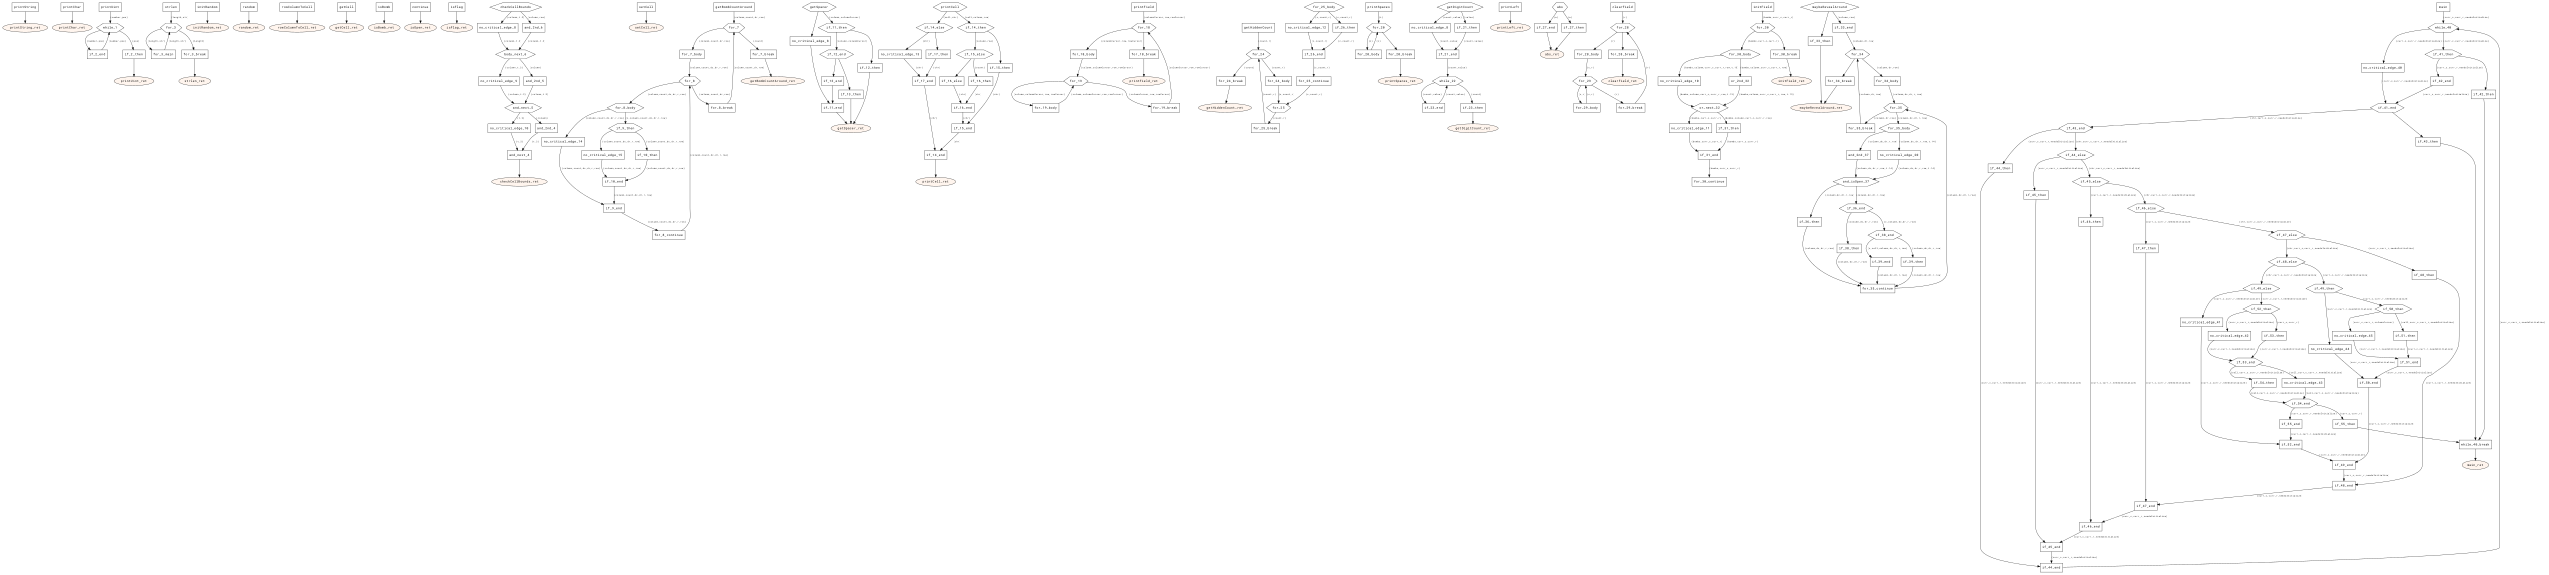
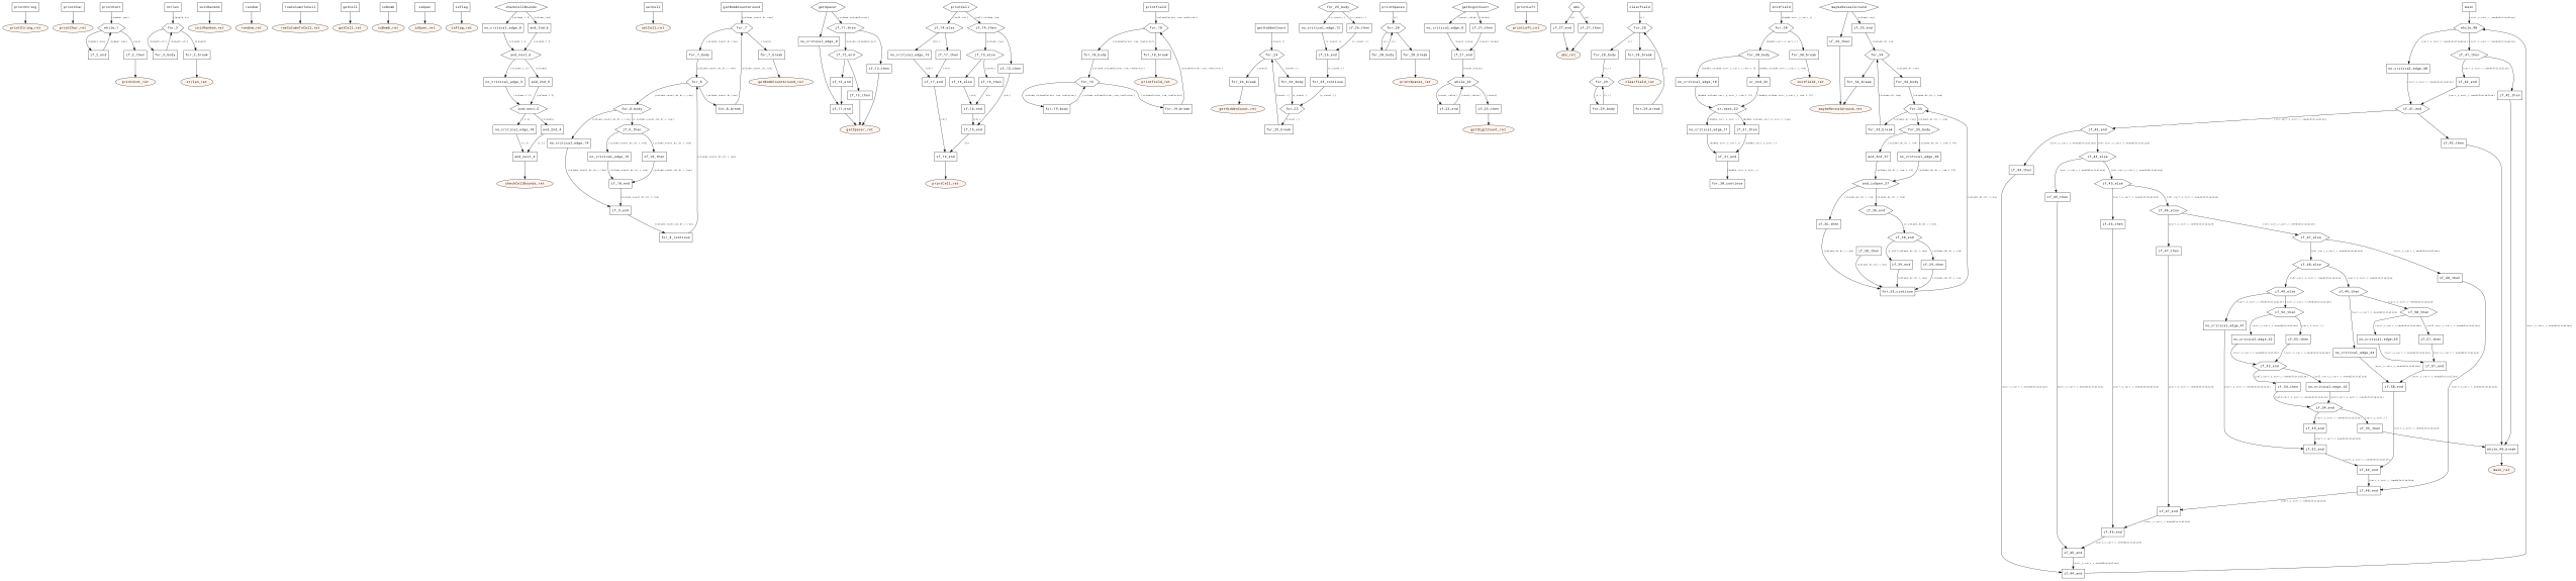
  digraph {
    fontname="Roboto Mono"
    node [fontname="Roboto Mono" shape=box]
    edge [fontname="Roboto Mono" fontsize="10pt"]
    n1 [label=printString]
    n2 [fillcolor="#fff5ee" label=printString_ret shape=oval style=filled]
    n3 [label=printChar]
    n4 [fillcolor="#fff5ee" label=printChar_ret shape=oval style=filled]
    n5 [label=printUint]
    n6 [label=while_1 shape=hexagon]
    n7 [label=if_2_end]
    n8 [label=if_2_then]
    n9 [fillcolor="#fff5ee" label=printUint_ret shape=oval style=filled]
    n10 [label=strlen]
    n11 [label=for_3 shape=hexagon]
-   n12 [label=for_3_main]
+   n12 [label=for_3_body]
    n13 [label=for_3_break]
    n14 [fillcolor="#fff5ee" label=strlen_ret shape=oval style=filled]
    n15 [label=initRandom]
    n16 [fillcolor="#fff5ee" label=initRandom_ret shape=oval style=filled]
    n17 [label=random]
    n18 [fillcolor="#fff5ee" label=random_ret shape=oval style=filled]
    n19 [label=rowColumnToCell]
    n20 [fillcolor="#fff5ee" label=rowColumnToCell_ret shape=oval style=filled]
    n21 [label=getCell]
    n22 [fillcolor="#fff5ee" label=getCell_ret shape=oval style=filled]
    n23 [label=isBomb]
    n24 [fillcolor="#fff5ee" label=isBomb_ret shape=oval style=filled]
-   n25 [label=continue]
+   n25 [label=isOpen]
    n26 [fillcolor="#fff5ee" label=isOpen_ret shape=oval style=filled]
    n27 [label=isFlag]
    n28 [fillcolor="#fff5ee" label=isFlag_ret shape=oval style=filled]
    n29 [label=checkCellBounds shape=hexagon]
    n30 [label=no_critical_edge_8]
    n31 [label=and_2nd_6]
-   n32 [label=body_next_6 shape=hexagon]
+   n32 [label=and_next_6 shape=hexagon]
    n33 [label=no_critical_edge_9]
    n34 [label=and_2nd_5]
    n35 [label=and_next_5 shape=hexagon]
    n36 [label=no_critical_edge_10]
    n37 [label=and_2nd_4]
    n38 [label=and_next_4]
    n39 [fillcolor="#fff5ee" label=checkCellBounds_ret shape=oval style=filled]
    n40 [label=setCell]
    n41 [fillcolor="#fff5ee" label=setCell_ret shape=oval style=filled]
    n42 [label=getBombCountAround]
    n43 [label=for_7 shape=hexagon]
    n44 [label=for_7_body]
    n45 [label=for_7_break]
    n46 [label=for_8 shape=hexagon]
    n47 [label=for_8_body shape=hexagon]
    n48 [label=for_8_break]
    n49 [label=no_critical_edge_14]
    n50 [label=if_9_then shape=hexagon]
    n51 [label=if_9_end]
    n52 [label=no_critical_edge_15]
    n53 [label=if_10_then]
    n54 [label=for_8_continue]
    n55 [label=if_10_end]
    n56 [fillcolor="#fff5ee" label=getBombCountAround_ret shape=oval style=filled]
    n57 [label=getSpacer shape=hexagon]
    n58 [label=no_critical_edge_8]
    n59 [label=if_11_then shape=hexagon]
    n60 [label=if_11_end]
    n61 [label=if_12_end shape=hexagon]
    n62 [label=if_12_then]
    n63 [fillcolor="#fff5ee" label=getSpacer_ret shape=oval style=filled]
    n64 [label=if_13_end]
    n65 [label=if_13_then]
    n66 [label=printCell shape=hexagon]
    n67 [label=if_14_else shape=hexagon]
    n68 [label=if_14_then shape=hexagon]
    n69 [label=no_critical_edge_13]
    n70 [label=if_17_then]
    n71 [label=if_15_else shape=hexagon]
    n72 [label=if_15_then]
    n73 [label=if_17_end]
    n74 [label=if_16_else]
    n75 [label=if_16_then]
    n76 [label=if_15_end]
    n77 [label=if_14_end]
    n78 [label=if_16_end]
    n79 [fillcolor="#fff5ee" label=printCell_ret shape=oval style=filled]
    n80 [label=printField]
    n81 [label=for_18 shape=hexagon]
    n82 [label=for_18_body]
    n83 [label=for_18_break]
    n84 [label=for_19 shape=hexagon]
    n85 [label=for_19_body]
    n86 [label=for_19_break]
    n87 [fillcolor="#fff5ee" label=printField_ret shape=oval style=filled]
    n88 [label=getHiddenCount]
    n89 [label=for_24 shape=hexagon]
    n90 [label=for_24_body]
    n91 [label=for_24_break]
    n92 [label=for_25 shape=hexagon]
    n93 [label=for_25_body shape=hexagon]
    n94 [label=for_25_break]
    n95 [label=no_critical_edge_12]
    n96 [label=if_26_then]
    n97 [label=if_26_end]
    n98 [label=for_25_continue]
    n99 [fillcolor="#fff5ee" label=getHiddenCount_ret shape=oval style=filled]
    n100 [label=printSpaces]
    n101 [label=for_20 shape=hexagon]
    n102 [label=for_20_body]
    n103 [label=for_20_break]
    n104 [fillcolor="#fff5ee" label=printSpaces_ret shape=oval style=filled]
    n105 [label=getDigitCount shape=hexagon]
    n106 [label=no_critical_edge_8]
    n107 [label=if_21_then]
    n108 [label=if_21_end]
    n109 [label=while_22 shape=hexagon]
    n110 [label=if_23_end]
    n111 [label=if_23_then]
    n112 [fillcolor="#fff5ee" label=getDigitCount_ret shape=oval style=filled]
    n113 [label=printLeft]
    n114 [fillcolor="#fff5ee" label=printLeft_ret shape=oval style=filled]
    n115 [label=abs shape=hexagon]
    n116 [label=if_27_end]
    n117 [label=if_27_then]
    n118 [fillcolor="#fff5ee" label=abs_ret shape=oval style=filled]
    n119 [label=clearField]
    n120 [label=for_28 shape=hexagon]
    n121 [label=for_28_body]
    n122 [label=for_28_break]
    n123 [label=for_29 shape=hexagon]
    n124 [label=for_29_body]
    n125 [label=for_29_break]
    n126 [fillcolor="#fff5ee" label=clearField_ret shape=oval style=filled]
    n127 [label=initField]
    n128 [label=for_30 shape=hexagon]
    n129 [label=for_30_body shape=hexagon]
    n130 [label=for_30_break]
    n131 [label=no_critical_edge_10]
    n132 [label=or_2nd_32]
    n133 [label=or_next_32 shape=hexagon]
    n134 [label=no_critical_edge_11]
    n135 [label=if_31_then]
    n136 [label=if_31_end]
    n137 [label=for_30_continue]
    n138 [fillcolor="#fff5ee" label=initField_ret shape=oval style=filled]
    n139 [label=maybeRevealAround shape=hexagon]
    n140 [label=if_33_end]
    n141 [label=if_33_then]
    n142 [label=for_34 shape=hexagon]
    n143 [fillcolor="#fff5ee" label=maybeRevealAround_ret shape=oval style=filled]
    n144 [label=for_34_body]
    n145 [label=for_34_break]
    n146 [label=for_35 shape=hexagon]
    n147 [label=for_35_body shape=hexagon]
    n148 [label=for_35_break]
    n149 [label=no_critical_edge_20]
    n150 [label=and_2nd_37]
    n151 [label=and_isOpen_37 shape=hexagon]
    n152 [label=if_36_end shape=hexagon]
    n153 [label=if_36_then]
    n154 [label=if_38_end shape=hexagon]
    n155 [label=if_38_then]
    n156 [label=for_35_continue]
    n157 [label=if_39_end]
    n158 [label=if_39_then]
    n159 [label=main]
    n160 [label=while_40 shape=hexagon]
    n161 [label=no_critical_edge_40]
    n162 [label=if_41_then shape=hexagon]
    n163 [label=if_41_end shape=hexagon]
    n164 [label=if_43_end shape=hexagon]
    n165 [label=if_43_then]
    n166 [label=if_42_end]
    n167 [label=if_42_then]
    n168 [label=while_40_break]
    n169 [label=if_44_else shape=hexagon]
    n170 [label=if_44_then]
    n171 [label=if_45_else shape=hexagon]
    n172 [label=if_45_then]
    n173 [label=if_44_end]
    n174 [label=if_46_else shape=hexagon]
    n175 [label=if_46_then]
    n176 [label=if_45_end]
    n177 [label=if_47_else shape=hexagon]
    n178 [label=if_47_then]
    n179 [label=if_46_end]
    n180 [label=if_48_else shape=hexagon]
    n181 [label=if_48_then]
    n182 [label=if_47_end]
    n183 [label=if_49_else shape=hexagon]
    n184 [label=if_49_then shape=hexagon]
    n185 [label=if_48_end]
    n186 [label=no_critical_edge_41]
    n187 [label=if_52_then shape=hexagon]
    n188 [label=no_critical_edge_44]
    n189 [label=if_50_then shape=hexagon]
    n190 [label=if_52_end]
    n191 [label=no_critical_edge_42]
    n192 [label=if_53_then]
    n193 [label=if_50_end]
    n194 [label=no_critical_edge_45]
    n195 [label=if_51_then]
    n196 [label=if_49_end]
    n197 [label=if_53_end shape=hexagon]
    n198 [label=if_51_end]
    n199 [label=no_critical_edge_43]
    n200 [label=if_54_then]
    n201 [label=if_54_end shape=hexagon]
    n202 [label=if_55_end]
    n203 [label=if_55_then]
    n204 [fillcolor="#fff5ee" label=main_ret shape=oval style=filled]
    subgraph sub_1 {
      n1
      n2
    }
    subgraph sub_2 {
      n3
      n4
    }
    subgraph sub_3 {
      n5
      n6
      n7
      n8
      n9
    }
    subgraph sub_4 {
      n10
      n11
      n12
      n13
      n14
    }
    subgraph sub_5 {
      n15
      n16
    }
    subgraph sub_6 {
      n17
      n18
    }
    subgraph sub_7 {
      n19
      n20
    }
    subgraph sub_8 {
      n21
      n22
    }
    subgraph sub_9 {
      n23
      n24
    }
    subgraph sub_10 {
      n25
      n26
    }
    subgraph sub_11 {
      n27
      n28
    }
    subgraph sub_12 {
      n29
      n30
      n31
      n32
      n33
      n34
      n35
      n36
      n37
      n38
      n39
    }
    subgraph sub_13 {
      n40
      n41
    }
    subgraph sub_14 {
      n42
      n43
      n44
      n45
      n46
      n47
      n48
      n49
      n50
      n51
      n52
      n53
      n54
      n55
      n56
    }
    subgraph sub_15 {
      n57
      n58
      n59
      n60
      n61
      n62
      n63
      n64
      n65
    }
    subgraph sub_16 {
      n66
      n67
      n68
      n69
      n70
      n71
      n72
      n73
      n74
      n75
      n76
      n77
      n78
      n79
    }
    subgraph sub_17 {
      n80
      n81
      n82
      n83
      n84
      n85
      n86
      n87
    }
    subgraph sub_18 {
      n88
      n89
      n90
      n91
      n92
      n93
      n94
      n95
      n96
      n97
      n98
      n99
    }
    subgraph sub_19 {
      n100
      n101
      n102
      n103
      n104
    }
    subgraph sub_20 {
      n105
      n106
      n107
      n108
      n109
      n110
      n111
      n112
    }
    subgraph sub_21 {
      n113
      n114
    }
    subgraph sub_22 {
      n115
      n116
      n117
      n118
    }
    subgraph sub_23 {
      n119
      n120
      n121
      n122
      n123
      n124
      n125
      n126
    }
    subgraph sub_24 {
      n127
      n128
      n129
      n130
      n131
      n132
      n133
      n134
      n135
      n136
      n137
      n138
    }
    subgraph sub_25 {
      n139
      n140
      n141
      n142
      n143
      n144
      n145
      n146
      n147
      n148
      n149
      n150
      n151
      n152
      n153
      n154
      n155
      n156
      n157
      n158
    }
    subgraph sub_26 {
      n159
      n160
      n161
      n162
      n163
      n164
      n165
      n166
      n167
      n168
      n169
      n170
      n171
      n172
      n173
      n174
      n175
      n176
      n177
      n178
      n179
      n180
      n181
      n182
      n183
      n184
      n185
      n186
      n187
      n188
      n189
      n190
      n191
      n192
      n193
      n194
      n195
      n196
      n197
      n198
      n199
      n200
      n201
      n202
      n203
      n204
    }
    n1 -> n2
    n3 -> n4
    n5 -> n6 [label="(number,pos)"]
    n6 -> n7 [label="(number,pos)"]
    n6 -> n8 [label="(pos)"]
    n7 -> n6 [label="(number,pos)"]
    n8 -> n9
    n10 -> n11 [label="(length,str)"]
    n11 -> n12 [label="(length,str)"]
    n11 -> n13 [label="(length)"]
    n12 -> n11 [label="(length,str)"]
    n13 -> n14
    n15 -> n16
    n17 -> n18
    n19 -> n20
    n21 -> n22
    n23 -> n24
    n25 -> n26
    n27 -> n28
    n29 -> n30 [label="(column,t.2)"]
    n29 -> n31 [label="(column,row)"]
    n30 -> n32 [label="(column,t.2)"]
    n31 -> n32 [label="(column,t.2)"]
    n32 -> n33 [label="(column,t.2)"]
    n32 -> n34 [label="(column)"]
    n33 -> n35 [label="(column,t.2)"]
    n34 -> n35 [label="(column,t.2)"]
    n35 -> n36 [label="(t.2)"]
    n35 -> n37 [label="(column)"]
    n36 -> n38 [label="(t.2)"]
    n37 -> n38 [label="(t.2)"]
    n38 -> n39
    n40 -> n41
    n42 -> n43 [label="(column,count,dr,row)"]
    n43 -> n44 [label="(column,count,dr,row)"]
    n43 -> n45 [label="(count)"]
    n44 -> n46 [label="(column,count,dc,dr,r,row)"]
    n45 -> n56
    n46 -> n47 [label="(column,count,dc,dr,r,row)"]
    n46 -> n48 [label="(column,count,dr,row)"]
    n47 -> n49 [label="(column,count,dc,dr,r,row)"]
    n47 -> n50 [label="(c,column,count,dc,dr,r,row)"]
    n48 -> n43 [label="(column,count,dr,row)"]
    n49 -> n51 [label="(column,count,dc,dr,r,row)"]
    n50 -> n52 [label="(column,count,dc,dr,r,row)"]
    n50 -> n53 [label="(column,count,dc,dr,r,row)"]
    n51 -> n54 [label="(column,count,dc,dr,r,row)"]
    n52 -> n55 [label="(column,count,dc,dr,r,row)"]
    n53 -> n55 [label="(column,count,dc,dr,r,row)"]
    n54 -> n46 [label="(column,count,dc,dr,r,row)"]
    n55 -> n51 [label="(column,count,dc,dr,r,row)"]
    n57 -> n58
    n57 -> n59 [label="(column,columnCursor)"]
    n58 -> n60
    n59 -> n61 [label="(column,columnCursor)"]
    n59 -> n62
    n60 -> n63
    n61 -> n64
    n61 -> n65
    n62 -> n63
    n64 -> n60
    n65 -> n63
    n66 -> n67 [label="(cell,chr)"]
    n66 -> n68 [label="(cell,column,row)"]
    n67 -> n69 [label="(chr)"]
    n67 -> n70
    n68 -> n71 [label="(column,row)"]
    n68 -> n72
    n69 -> n73 [label="(chr)"]
    n70 -> n73 [label="(chr)"]
    n71 -> n74
    n71 -> n75 [label="(count)"]
    n72 -> n76 [label="(chr)"]
    n73 -> n77 [label="(chr)"]
    n74 -> n78 [label="(chr)"]
    n75 -> n78 [label="(chr)"]
    n76 -> n77 [label="(chr)"]
    n77 -> n79
    n78 -> n76 [label="(chr)"]
    n80 -> n81 [label="(columnCursor,row,rowCursor)"]
    n81 -> n82 [label="(columnCursor,row,rowCursor)"]
    n81 -> n83
    n82 -> n84 [label="(column,columnCursor,row,rowCursor)"]
    n83 -> n87
    n84 -> n85 [label="(column,columnCursor,row,rowCursor)"]
    n84 -> n86 [label="(columnCursor,row,rowCursor)"]
    n85 -> n84 [label="(column,columnCursor,row,rowCursor)"]
    n86 -> n81 [label="(columnCursor,row,rowCursor)"]
    n88 -> n89 [label="(count,r)"]
    n89 -> n90 [label="(count,r)"]
    n89 -> n91 [label="(count)"]
    n90 -> n92 [label="(c,count,r)"]
    n91 -> n99
    n92 -> n94 [label="(count,r)"]
    n93 -> n95 [label="(c,count,r)"]
    n93 -> n96 [label="(c,count,r)"]
    n94 -> n89 [label="(count,r)"]
    n95 -> n97 [label="(c,count,r)"]
    n96 -> n97 [label="(c,count,r)"]
    n97 -> n98 [label="(c,count,r)"]
    n98 -> n92 [label="(c,count,r)"]
    n100 -> n101 [label="(i)"]
    n101 -> n102 [label="(i)"]
    n101 -> n103
    n102 -> n101 [label="(i)"]
    n103 -> n104
    n105 -> n106 [label="(count,value)"]
    n105 -> n107 [label="(value)"]
    n106 -> n108 [label="(count,value)"]
    n107 -> n108 [label="(count,value)"]
    n108 -> n109 [label="(count,value)"]
    n109 -> n110 [label="(count,value)"]
    n109 -> n111 [label="(count)"]
    n110 -> n109 [label="(count,value)"]
    n111 -> n112
    n113 -> n114
    n115 -> n116 [label="(a)"]
    n115 -> n117 [label="(a)"]
    n116 -> n118
    n117 -> n118
    n119 -> n120 [label="(r)"]
    n120 -> n121 [label="(r)"]
    n120 -> n122
    n121 -> n123 [label="(c,r)"]
    n122 -> n126
    n123 -> n124 [label="(c,r)"]
-   n123 -> n125 [label="(r)"]
    n124 -> n123 [label="(c,r)"]
    n125 -> n120 [label="(r)"]
    n127 -> n128 [label="(bombs,curr_c,curr_r)"]
    n128 -> n129 [label="(bombs,curr_c,curr_r)"]
    n128 -> n130
    n129 -> n131 [label="(bombs,column,curr_c,curr_r,row,t.13)"]
    n129 -> n132 [label="(bombs,column,curr_c,curr_r,row)"]
    n130 -> n138
    n131 -> n133 [label="(bombs,column,curr_c,curr_r,row,t.13)"]
    n132 -> n133 [label="(bombs,column,curr_c,curr_r,row,t.13)"]
    n133 -> n134 [label="(bombs,curr_c,curr_r)"]
    n133 -> n135 [label="(bombs,column,curr_c,curr_r,row)"]
    n134 -> n136 [label="(bombs,curr_c,curr_r)"]
    n135 -> n136 [label="(bombs,curr_c,curr_r)"]
    n136 -> n137 [label="(bombs,curr_c,curr_r)"]
    n139 -> n140 [label="(column,row)"]
    n139 -> n141
    n140 -> n142 [label="(column,dr,row)"]
    n141 -> n143
    n142 -> n144 [label="(column,dr,row)"]
    n142 -> n145
    n144 -> n146 [label="(column,dc,dr,r,row)"]
    n145 -> n143
    n146 -> n147 [label="(column,dc,dr,r,row)"]
    n146 -> n148 [label="(column,dr,row)"]
    n147 -> n149 [label="(column,dc,dr,r,row,t.14)"]
    n147 -> n150 [label="(column,dc,dr,r,row)"]
    n148 -> n142 [label="(column,dr,row)"]
    n149 -> n151 [label="(column,dc,dr,r,row,t.14)"]
    n150 -> n151 [label="(column,dc,dr,r,row,t.14)"]
    n151 -> n152 [label="(column,dc,dr,r,row)"]
    n151 -> n153 [label="(column,dc,dr,r,row)"]
    n152 -> n154 [label="(c,column,dc,dr,r,row)"]
-   n152 -> n155 [label="(column,dc,dr,r,row)"]
    n153 -> n156 [label="(column,dc,dr,r,row)"]
    n154 -> n157 [label="(c,cell,column,dc,dr,r,row)"]
    n154 -> n158 [label="(column,dc,dr,r,row)"]
    n155 -> n156 [label="(column,dc,dr,r,row)"]
    n156 -> n146 [label="(column,dc,dr,r,row)"]
    n157 -> n156 [label="(column,dc,dr,r,row)"]
    n158 -> n156 [label="(column,dc,dr,r,row)"]
    n159 -> n160 [label="(curr_c,curr_r,needsInitialize)"]
    n160 -> n161 [label="(curr_c,curr_r,needsInitialize)"]
    n160 -> n162 [label="(curr_c,curr_r,needsInitialize)"]
    n161 -> n163 [label="(curr_c,curr_r,needsInitialize)"]
    n162 -> n166 [label="(curr_c,curr_r,needsInitialize)"]
    n162 -> n167
    n163 -> n164 [label="(chr,curr_c,curr_r,needsInitialize)"]
    n163 -> n165
    n164 -> n169 [label="(chr,curr_c,curr_r,needsInitialize)"]
    n164 -> n170 [label="(curr_c,curr_r,needsInitialize)"]
    n165 -> n168
    n166 -> n163 [label="(curr_c,curr_r,needsInitialize)"]
    n167 -> n168
    n168 -> n204
    n169 -> n171 [label="(chr,curr_c,curr_r,needsInitialize)"]
    n169 -> n172 [label="(curr_c,curr_r,needsInitialize)"]
    n170 -> n173 [label="(curr_c,curr_r,needsInitialize)"]
    n171 -> n174 [label="(chr,curr_c,curr_r,needsInitialize)"]
    n171 -> n175 [label="(curr_c,curr_r,needsInitialize)"]
    n172 -> n176 [label="(curr_c,curr_r,needsInitialize)"]
    n173 -> n160 [label="(curr_c,curr_r,needsInitialize)"]
    n174 -> n177 [label="(chr,curr_c,curr_r,needsInitialize)"]
    n174 -> n178 [label="(curr_c,curr_r,needsInitialize)"]
    n175 -> n179 [label="(curr_c,curr_r,needsInitialize)"]
    n176 -> n173 [label="(curr_c,curr_r,needsInitialize)"]
    n177 -> n180 [label="(chr,curr_c,curr_r,needsInitialize)"]
    n177 -> n181 [label="(curr_c,curr_r,needsInitialize)"]
    n178 -> n182 [label="(curr_c,curr_r,needsInitialize)"]
    n179 -> n176 [label="(curr_c,curr_r,needsInitialize)"]
    n180 -> n183 [label="(chr,curr_c,curr_r,needsInitialize)"]
    n180 -> n184 [label="(curr_c,curr_r,needsInitialize)"]
    n181 -> n185 [label="(curr_c,curr_r,needsInitialize)"]
    n182 -> n179 [label="(curr_c,curr_r,needsInitialize)"]
    n183 -> n186 [label="(curr_c,curr_r,needsInitialize)"]
    n183 -> n187 [label="(curr_c,curr_r,needsInitialize)"]
    n184 -> n188 [label="(curr_c,curr_r,needsInitialize)"]
    n184 -> n189 [label="(curr_c,curr_r,needsInitialize)"]
    n185 -> n182 [label="(curr_c,curr_r,needsInitialize)"]
    n186 -> n190 [label="(curr_c,curr_r,needsInitialize)"]
    n187 -> n191 [label="(curr_c,curr_r,needsInitialize)"]
    n187 -> n192 [label="(curr_c,curr_r)"]
    n188 -> n193 [label="(curr_c,curr_r,needsInitialize)"]
-   n189 -> n194 [label="(curr_c,curr_r,columnCursor)"]
+   n189 -> n194 [label="(curr_c,curr_r,needsInitialize)"]
    n189 -> n195 [label="(cell,curr_c,curr_r,needsInitialize)"]
    n190 -> n196 [label="(curr_c,curr_r,needsInitialize)"]
    n191 -> n197 [label="(curr_c,curr_r,needsInitialize)"]
    n192 -> n197 [label="(curr_c,curr_r,needsInitialize)"]
    n193 -> n196 [label="(curr_c,curr_r,needsInitialize)"]
    n194 -> n198 [label="(curr_c,curr_r,needsInitialize)"]
    n195 -> n198 [label="(curr_c,curr_r,needsInitialize)"]
    n196 -> n185 [label="(curr_c,curr_r,needsInitialize)"]
    n197 -> n199 [label="(cell,curr_c,curr_r,needsInitialize)"]
    n197 -> n200 [label="(cell,curr_c,curr_r,needsInitialize)"]
    n198 -> n193 [label="(curr_c,curr_r,needsInitialize)"]
    n199 -> n201 [label="(cell,curr_c,curr_r,needsInitialize)"]
    n200 -> n201 [label="(cell,curr_c,curr_r,needsInitialize)"]
    n201 -> n202 [label="(curr_c,curr_r,needsInitialize)"]
    n201 -> n203 [label="(curr_c,curr_r)"]
    n202 -> n190 [label="(curr_c,curr_r,needsInitialize)"]
    n203 -> n168
  }
